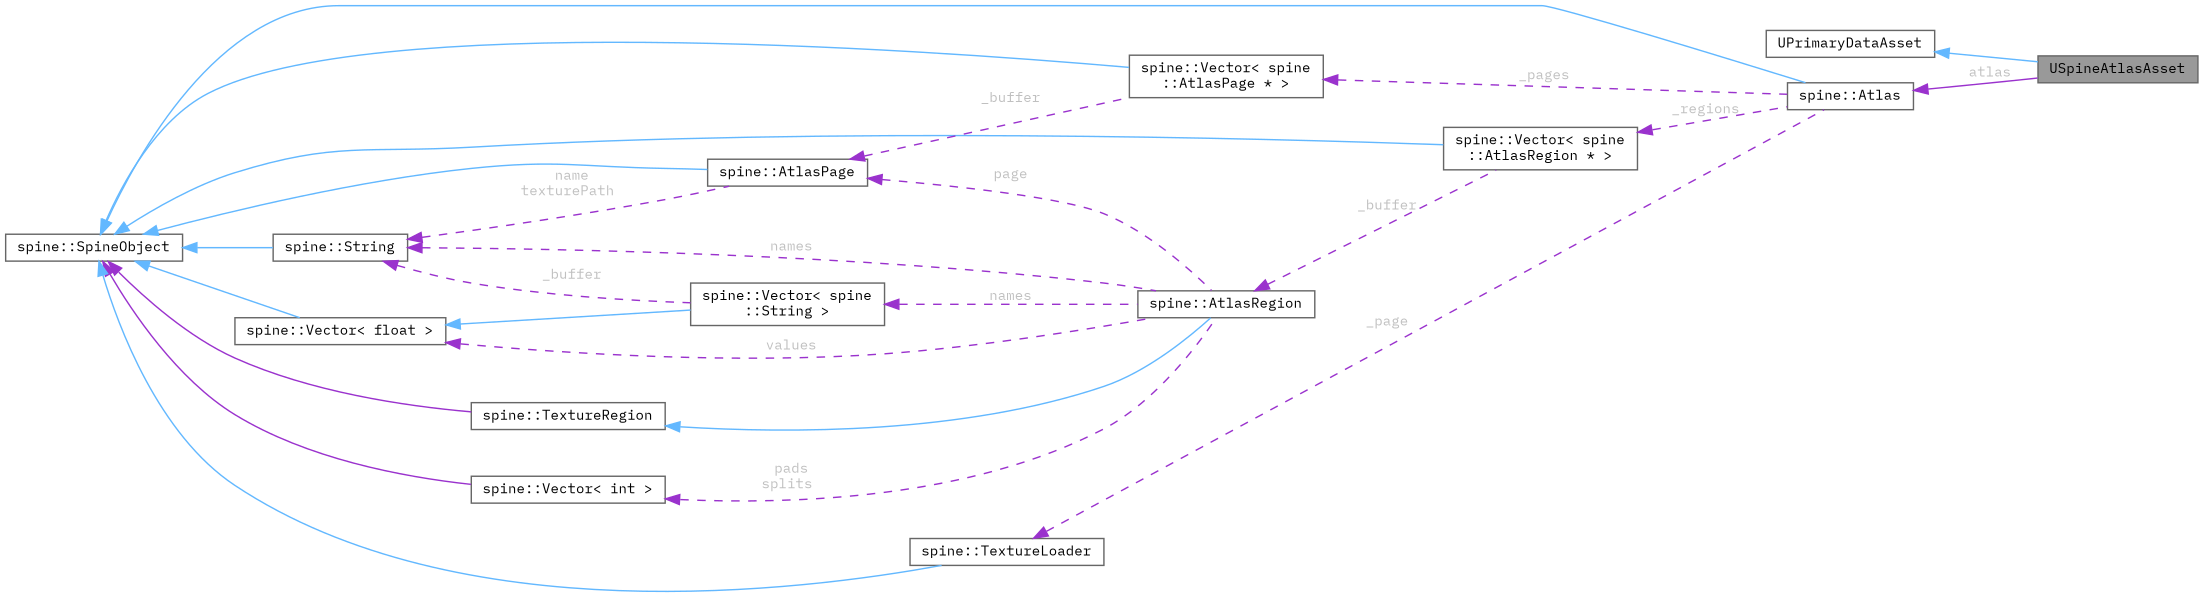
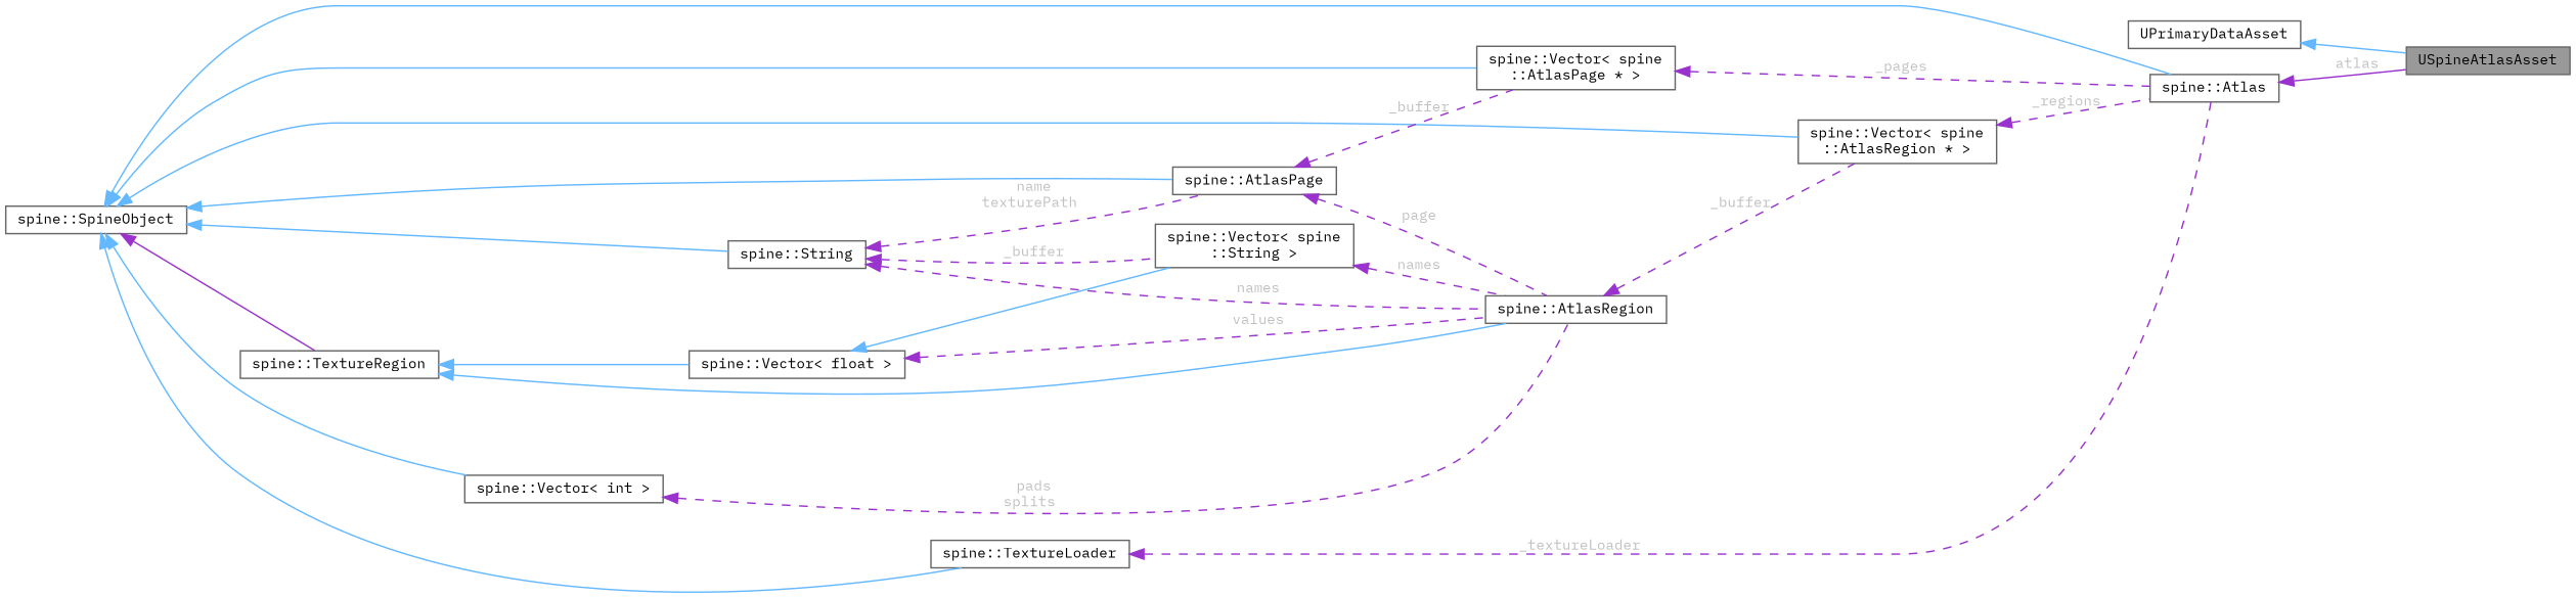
  digraph {
    fontname="IBM Plex Mono"
    rankdir=LR
    node [color=gray40 fillcolor=white fontname="IBM Plex Mono" fontsize=10 shape=box style=filled]
    edge [color=darkorchid3 dir=back fontname="IBM Plex Mono" fontsize=10 labelfontname=Helvetica labelfontsize=10 style=solid fontcolor=grey]
    n1 [fillcolor=grey60 fontcolor=black height=0.2 label=USpineAtlasAsset width=0.4]
    n2 [height=0.2 label=UPrimaryDataAsset width=0.4]
    n3 [height=0.2 label="spine::Atlas" width=0.4]
    n4 [height=0.2 label="spine::SpineObject" width=0.4]
    n5 [height=0.2 label="spine::Vector\< spine\l::AtlasPage * \>" width=0.4]
    n6 [height=0.2 label="spine::AtlasPage" width=0.4]
    n7 [height=0.2 label="spine::String" width=0.4]
    n8 [height=0.2 label="spine::Vector\< spine\l::AtlasRegion * \>" width=0.4]
    n9 [height=0.2 label="spine::TextureRegion" width=0.4]
    n10 [height=0.2 label="spine::Vector\< int \>" width=0.4]
    n11 [height=0.2 label="spine::Vector\< float \>" width=0.4]
    n12 [height=0.2 label="spine::TextureLoader" width=0.4]
    n13 [height=0.2 label="spine::AtlasRegion" width=0.4]
    n14 [height=0.2 label="spine::Vector\< spine\l::String \>" width=0.4]
    n2 -> n1 [color=steelblue1 fontcolor=""]
    n3 -> n1 [label=" atlas"]
    n4 -> n3 [color=steelblue1 fontcolor=""]
    n4 -> n5 [color=steelblue1 fontcolor=""]
    n4 -> n6 [color=steelblue1 fontcolor=""]
    n4 -> n7 [color=steelblue1 fontcolor=""]
    n4 -> n8 [color=steelblue1 fontcolor=""]
    n4 -> n9 [fontcolor=""]
-   n4 -> n10 [fontcolor=""]
-   n4 -> n11 [color=steelblue1 fontcolor=""]
+   n4 -> n10 [color=steelblue1 fontcolor=""]
+   n9 -> n11 [color=steelblue1 fontcolor=""]
    n4 -> n12 [color=steelblue1 fontcolor=""]
    n5 -> n3 [label=" _pages" style=dashed]
    n6 -> n5 [label=" _buffer" style=dashed]
    n6 -> n13 [label=" page" style=dashed]
    n7 -> n6 [label=" name\ntexturePath" style=dashed]
    n7 -> n13 [label=" names" style=dashed]
    n7 -> n14 [label=" _buffer" style=dashed]
    n8 -> n3 [label=" _regions" style=dashed]
    n9 -> n13 [color=steelblue1 fontcolor=""]
    n10 -> n13 [label=" pads\nsplits" style=dashed]
    n11 -> n13 [label=" values" style=dashed]
    n11 -> n14 [color=steelblue1 fontcolor=""]
-   n12 -> n3 [label=" _page" style=dashed]
+   n12 -> n3 [label=" _textureLoader" style=dashed]
    n13 -> n8 [label=" _buffer" style=dashed]
    n14 -> n13 [label=" names" style=dashed]
  }
